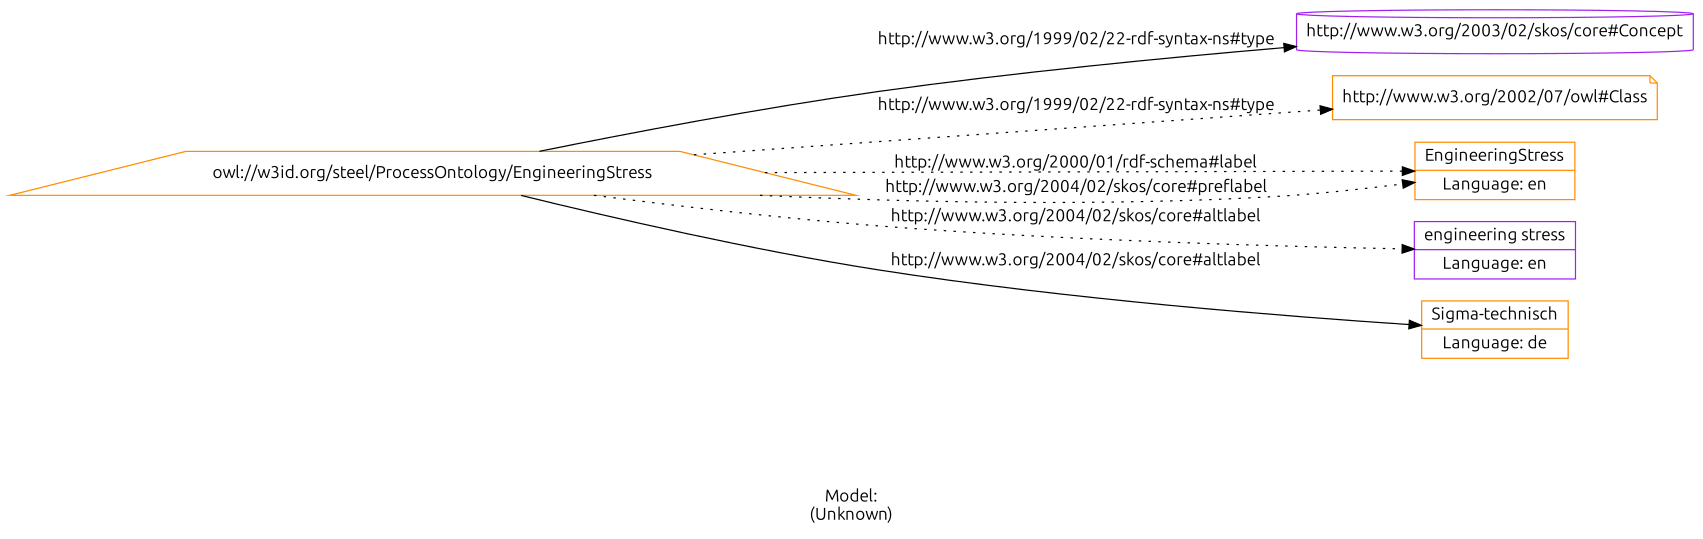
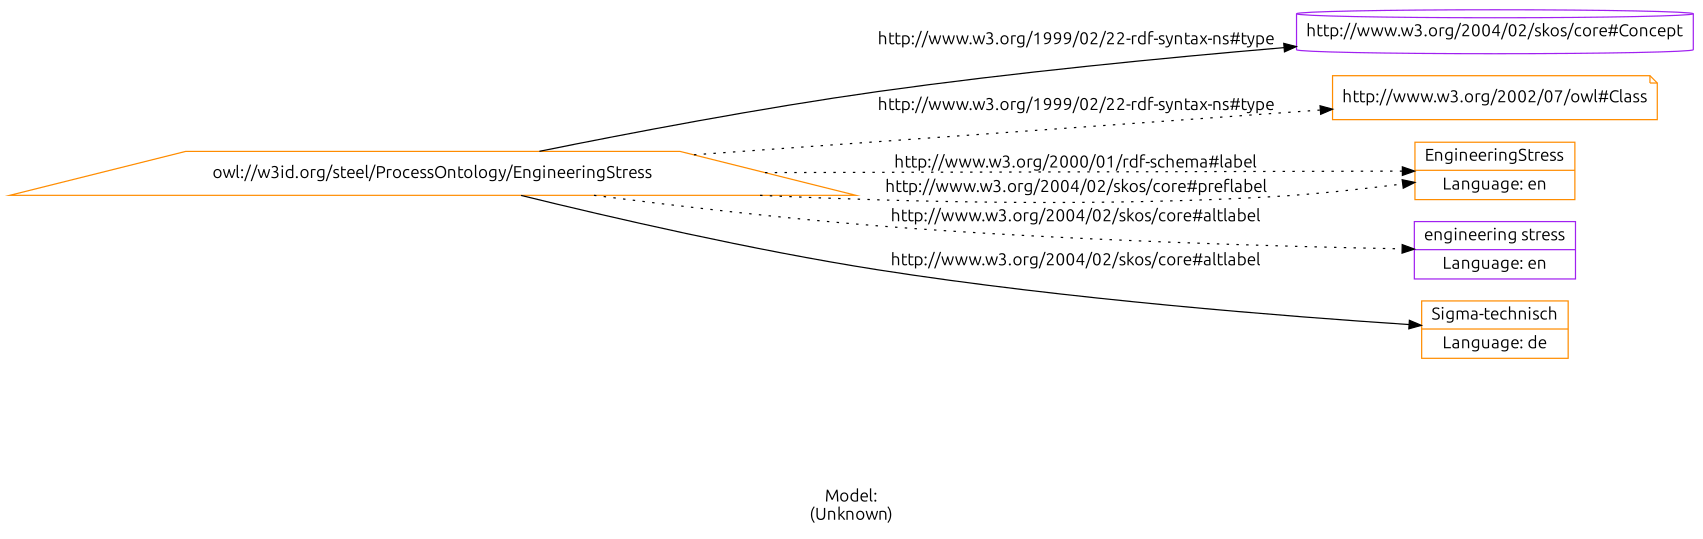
  digraph {
    fontname=Ubuntu
    label="\n\nModel:\n(Unknown)"
    rankdir=LR
    node [color=darkorange fontname=Ubuntu shape=record]
    edge [fontname=Ubuntu style=dotted]
    n1 [label="owl://w3id.org/steel/ProcessOntology/EngineeringStress" shape=trapezium]
-   n2 [color=purple label="http://www.w3.org/2003/02/skos/core#Concept" shape=cylinder]
+   n2 [color=purple label="http://www.w3.org/2004/02/skos/core#Concept" shape=cylinder]
    n3 [label="http://www.w3.org/2002/07/owl#Class" shape=note]
    n4 [label="EngineeringStress|Language: en"]
    n5 [color=purple label="engineering stress|Language: en"]
    n6 [label="Sigma-technisch|Language: de"]
    n1 -> n2 [label="http://www.w3.org/1999/02/22-rdf-syntax-ns#type" style=solid]
    n1 -> n3 [label="http://www.w3.org/1999/02/22-rdf-syntax-ns#type"]
    n1 -> n4 [label="http://www.w3.org/2000/01/rdf-schema#label"]
    n1 -> n4 [label="http://www.w3.org/2004/02/skos/core#preflabel"]
    n1 -> n5 [label="http://www.w3.org/2004/02/skos/core#altlabel"]
    n1 -> n6 [label="http://www.w3.org/2004/02/skos/core#altlabel" style=solid]
  }
